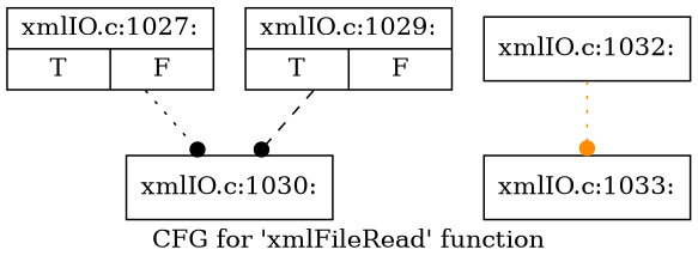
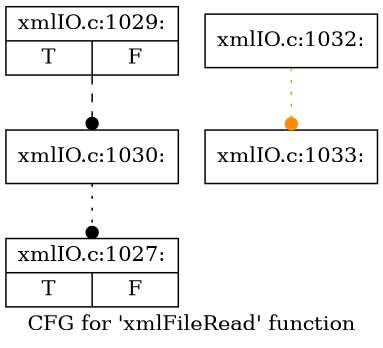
  digraph {
    label="CFG for 'xmlFileRead' function"
    node [shape=record]
    edge [arrowhead=dot color=black style=dotted]
    n1 [label="{xmlIO.c:1027:|{<s0>T|<s1>F}}"]
    n2 [label="{xmlIO.c:1030:}"]
    n3 [label="{xmlIO.c:1029:|{<s0>T|<s1>F}}"]
    n4 [label="{xmlIO.c:1032:}"]
    n5 [label="{xmlIO.c:1033:}"]
-   n1 -> n2
+   n2 -> n1
    n3 -> n2 [style=dashed]
    n4 -> n5 [color=darkorange]
  }
